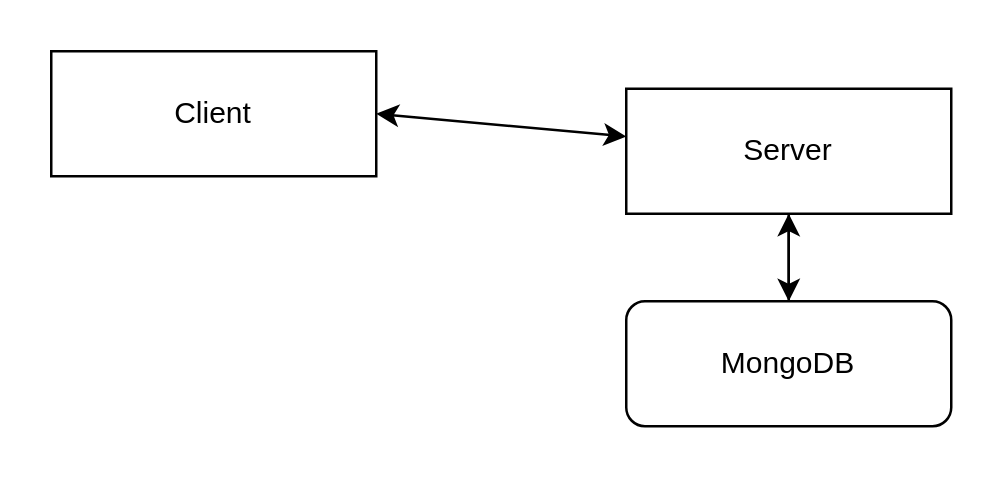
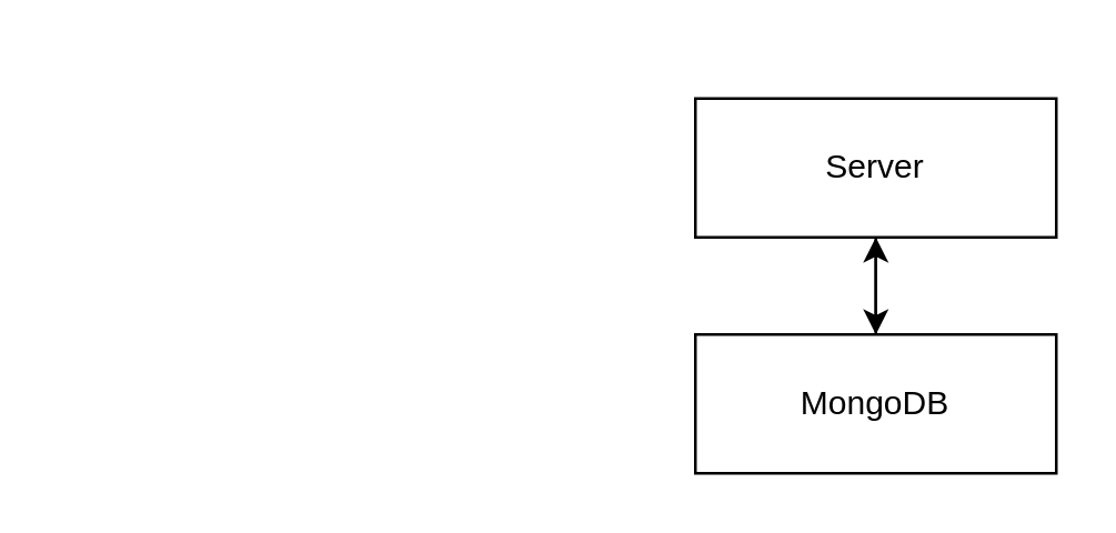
  <mxCell id="0" />
  <mxCell id="1" parent="0" />
- <mxCell id="2" value="Client" style="rounded=0;whiteSpace=wrap;html=1;" parent="1" vertex="1"><mxGeometry x="20" y="20" width="130" height="50" as="geometry" /></mxCell>
  <mxCell id="3" style="edgeStyle=orthogonalEdgeStyle;rounded=0;orthogonalLoop=1;jettySize=auto;html=1;" edge="1" parent="1" source="4" target="7"><mxGeometry relative="1" as="geometry" /></mxCell>
  <mxCell id="4" value="Server" style="rounded=0;whiteSpace=wrap;html=1;" parent="1" vertex="1"><mxGeometry x="250" y="35" width="130" height="50" as="geometry" /></mxCell>
- <mxCell id="5" value="" style="endArrow=classic;startArrow=classic;html=1;rounded=0;exitX=1;exitY=0.5;exitDx=0;exitDy=0;" parent="1" source="2" target="4" edge="1"><mxGeometry width="50" height="50" relative="1" as="geometry"><mxPoint x="260" y="130" as="sourcePoint" /><mxPoint x="310" y="80" as="targetPoint" /></mxGeometry></mxCell>
  <mxCell id="6" style="edgeStyle=orthogonalEdgeStyle;rounded=0;orthogonalLoop=1;jettySize=auto;html=1;entryX=0.5;entryY=1;entryDx=0;entryDy=0;" edge="1" parent="1" source="7" target="4"><mxGeometry relative="1" as="geometry"><mxPoint x="315" y="170" as="targetPoint" /></mxGeometry></mxCell>
- <mxCell id="7" value="MongoDB" style="whiteSpace=wrap;html=1;rounded=1;" vertex="1" parent="1"><mxGeometry x="250" y="120" width="130" height="50" as="geometry" /></mxCell>
+ <mxCell id="7" value="MongoDB" style="rounded=0;whiteSpace=wrap;html=1;" vertex="1" parent="1"><mxGeometry x="250" y="120" width="130" height="50" as="geometry" /></mxCell>
